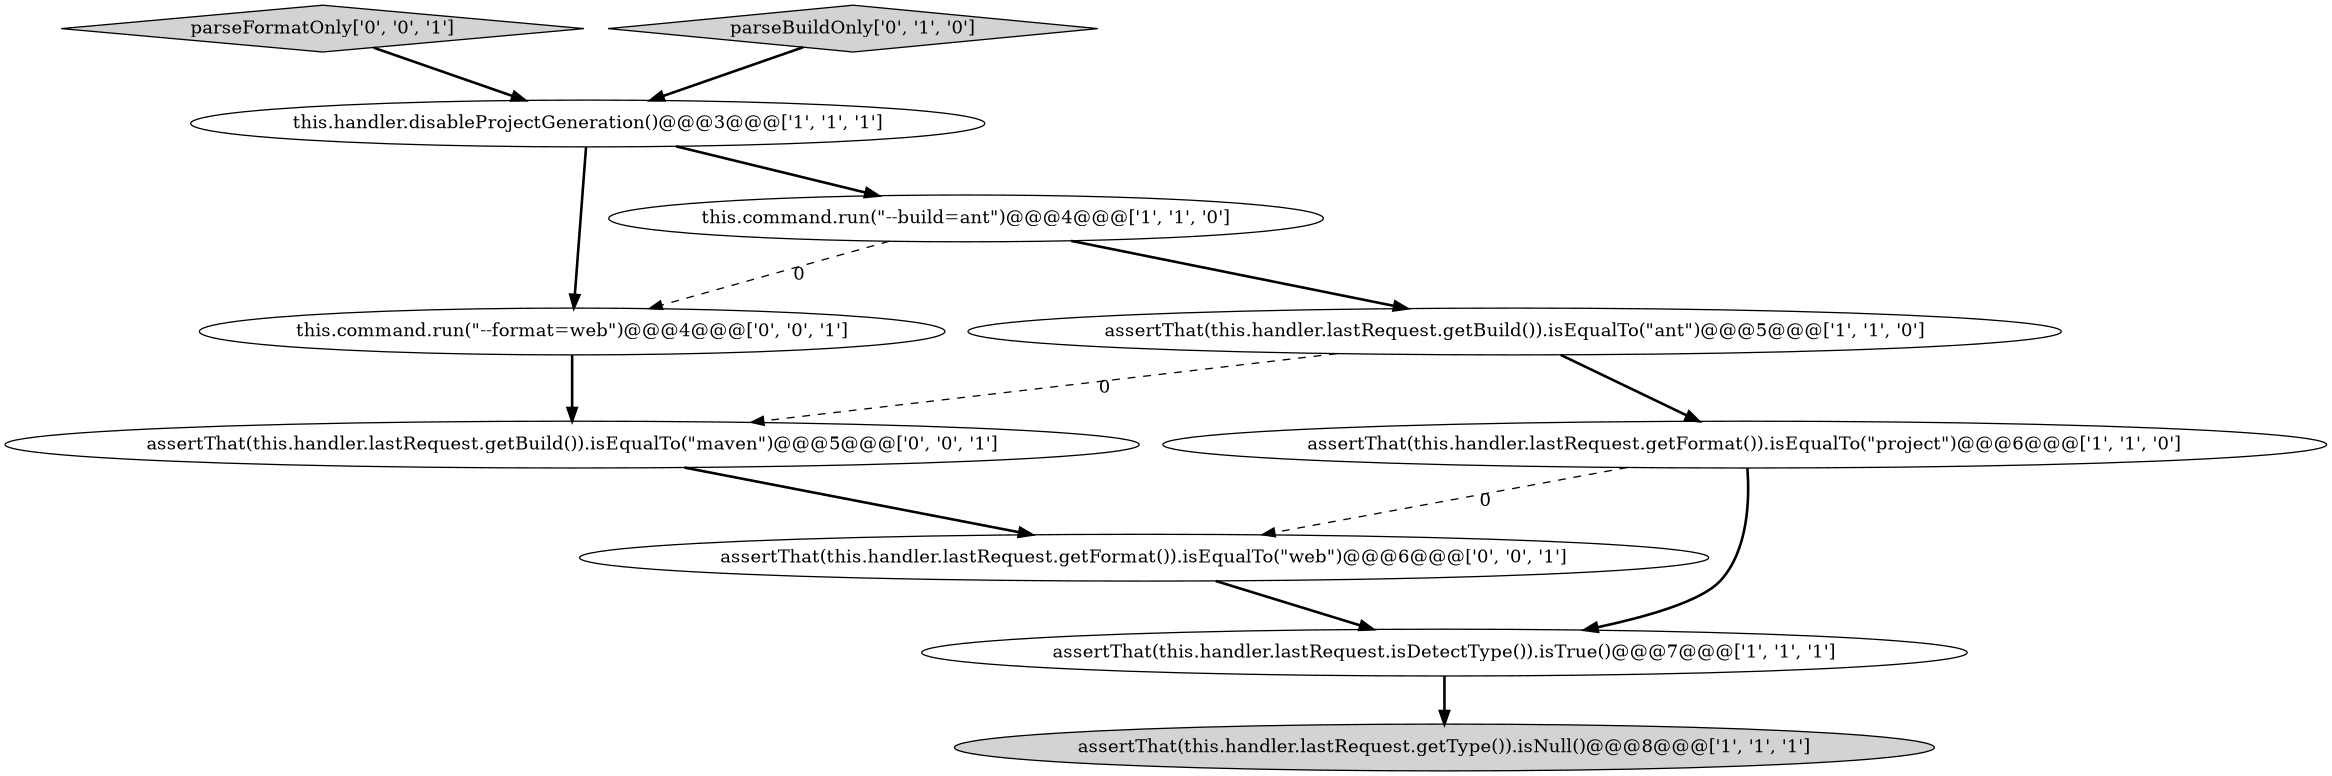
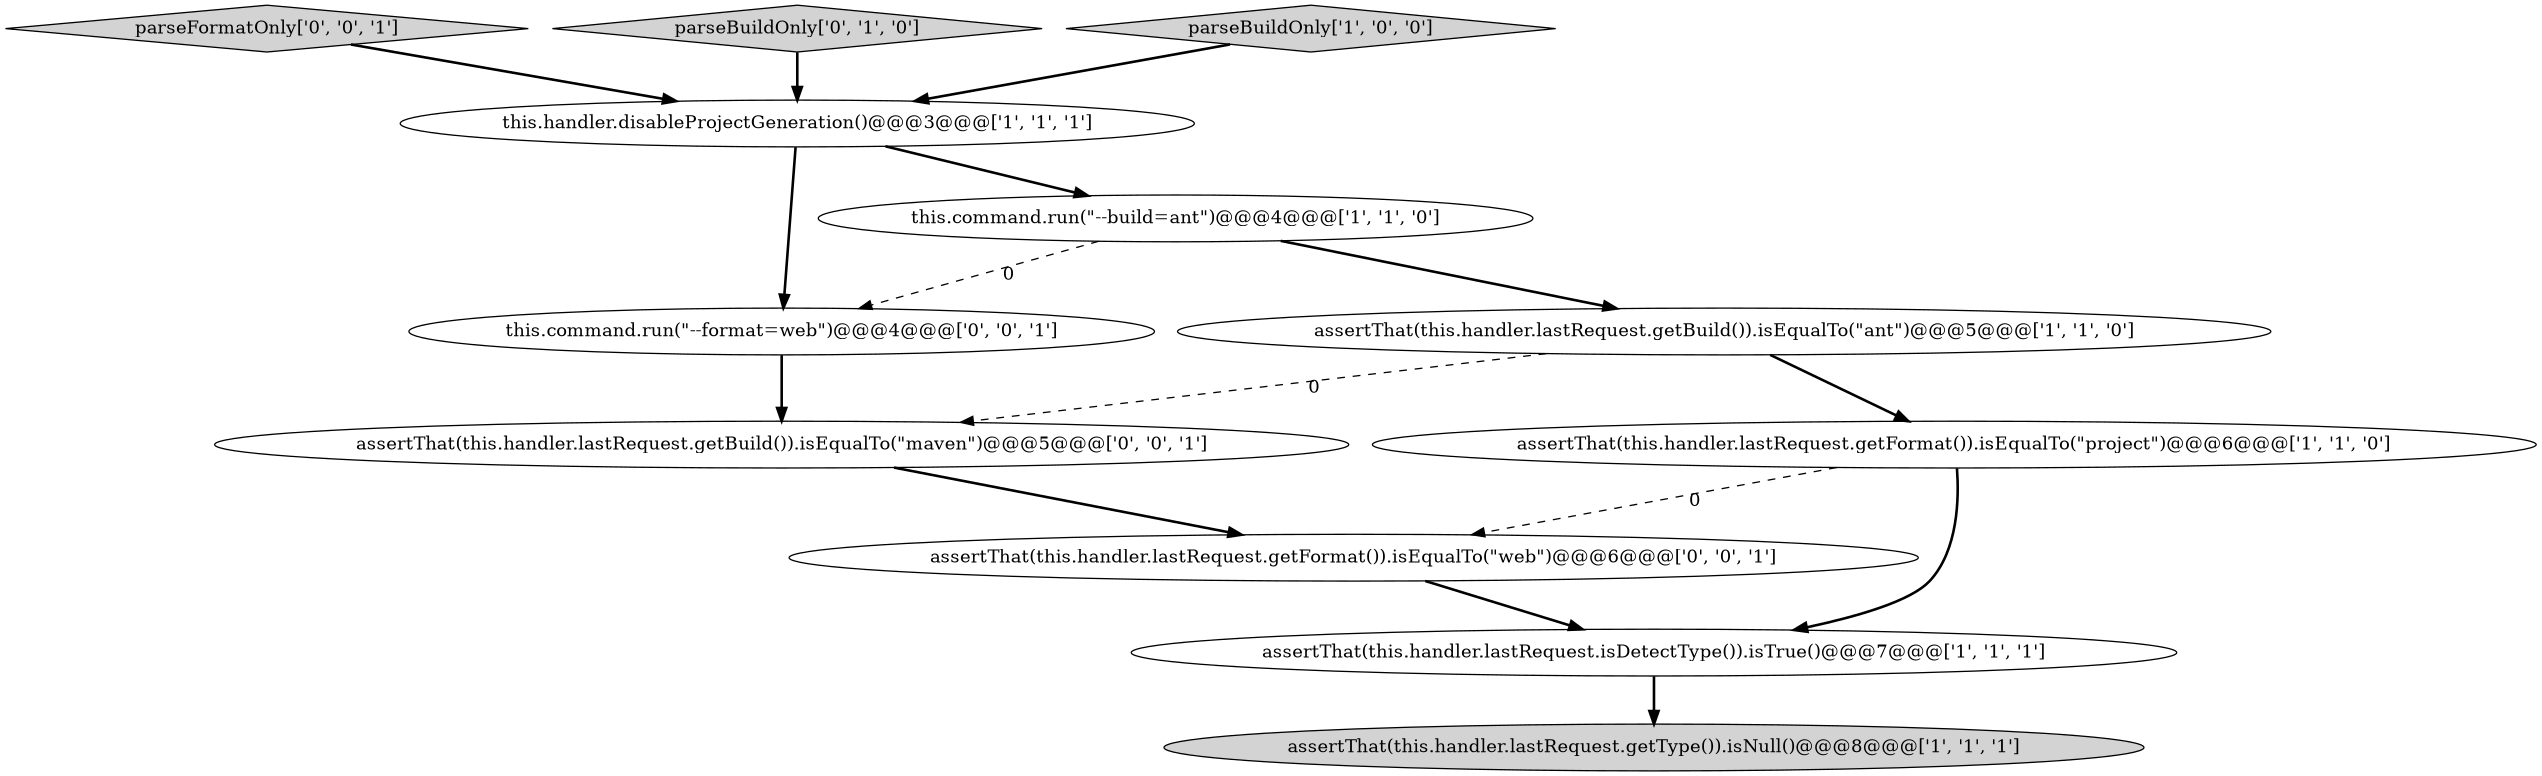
  digraph {
    node [fillcolor=white shape=ellipse style=filled]
    edge [style=bold]
    n1 [label="assertThat(this.handler.lastRequest.getBuild()).isEqualTo(\"maven\")@@@5@@@['0', '0', '1']"]
    n2 [label="assertThat(this.handler.lastRequest.getFormat()).isEqualTo(\"web\")@@@6@@@['0', '0', '1']"]
    n3 [label="assertThat(this.handler.lastRequest.getFormat()).isEqualTo(\"project\")@@@6@@@['1', '1', '0']"]
    n4 [label="assertThat(this.handler.lastRequest.isDetectType()).isTrue()@@@7@@@['1', '1', '1']"]
    n5 [label="this.command.run(\"--format=web\")@@@4@@@['0', '0', '1']"]
    n6 [fillcolor=lightgray label="parseFormatOnly['0', '0', '1']" shape=diamond]
    n7 [label="this.handler.disableProjectGeneration()@@@3@@@['1', '1', '1']"]
    n8 [fillcolor=lightgray label="assertThat(this.handler.lastRequest.getType()).isNull()@@@8@@@['1', '1', '1']"]
    n9 [label="this.command.run(\"--build=ant\")@@@4@@@['1', '1', '0']"]
    n10 [label="assertThat(this.handler.lastRequest.getBuild()).isEqualTo(\"ant\")@@@5@@@['1', '1', '0']"]
    n11 [fillcolor=lightgray label="parseBuildOnly['0', '1', '0']" shape=diamond]
+   n12 [fillcolor=lightgray label="parseBuildOnly['1', '0', '0']" shape=diamond]
    n1 -> n2
    n2 -> n4
    n3 -> n2 [label=0 style=dashed]
    n3 -> n4
    n4 -> n8
    n5 -> n1
    n6 -> n7
    n7 -> n5
    n7 -> n9
    n9 -> n5 [label=0 style=dashed]
    n9 -> n10
    n10 -> n1 [label=0 style=dashed]
    n10 -> n3
    n11 -> n7
+   n12 -> n7
  }
